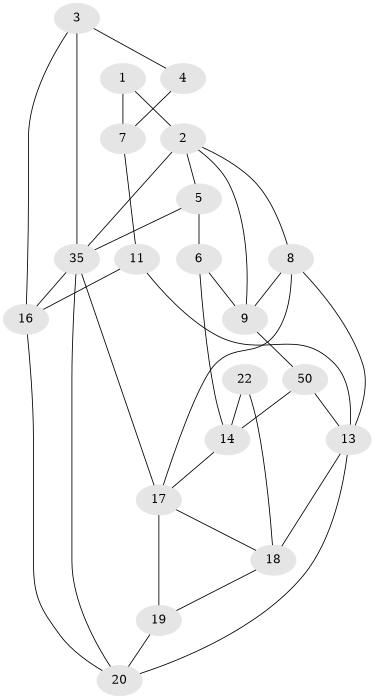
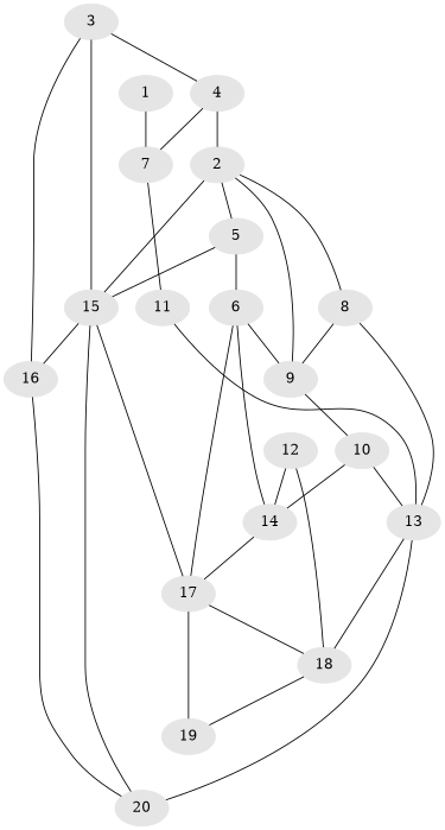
  graph {
    node [color=gray90 style=filled]
    edge [weight=1.0]
    1
    2
    7
    5
    8
    9
-   15 [label=35]
+   15
    11
    6
    13
-   10 [label=50]
+   10
    16
    17
    20
    3
    4
    14
    18
    19
-   12 [label=22]
-   1 -- 2 [weight=2.0]
+   12
+   4 -- 2 [weight=2.0]
    1 -- 7
    2 -- 5
    2 -- 8
    2 -- 9
    2 -- 15
    7 -- 11 [weight=2.0]
    5 -- 15
    5 -- 6
    8 -- 9
    8 -- 13
    9 -- 10
    15 -- 16
    15 -- 17 [weight=2.0]
    15 -- 20
    11 -- 13 [weight=2.0]
-   11 -- 16
    6 -- 9
-   8 -- 17
+   6 -- 17
    6 -- 14
    13 -- 20
    13 -- 18
    10 -- 13
    10 -- 14
    16 -- 20
    17 -- 18
    17 -- 19
    3 -- 15 [weight=2.0]
    3 -- 16
    3 -- 4 [weight=2.0]
    4 -- 7 [weight=2.0]
    14 -- 17
    18 -- 19
-   19 -- 20
    12 -- 14
    12 -- 18 [weight=2.0]
  }
